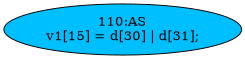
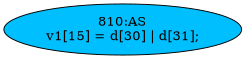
  strict digraph {
-   n1 [ast="<pyverilog.vparser.ast.Assign object at 0x7fee2312a050>" def_var="['v1']" fillcolor=deepskyblue label="110:AS\nv1[15] = d[30] | d[31];" statements="[]" style=filled typ=Assign use_var="['d', 'd']" color=black]
+   n1 [ast="<pyverilog.vparser.ast.Assign object at 0x7fee2312a050>" def_var="['v1']" fillcolor=deepskyblue label="810:AS\nv1[15] = d[30] | d[31];" statements="[]" style=filled typ=Assign use_var="['d', 'd']" color=black]
  }
